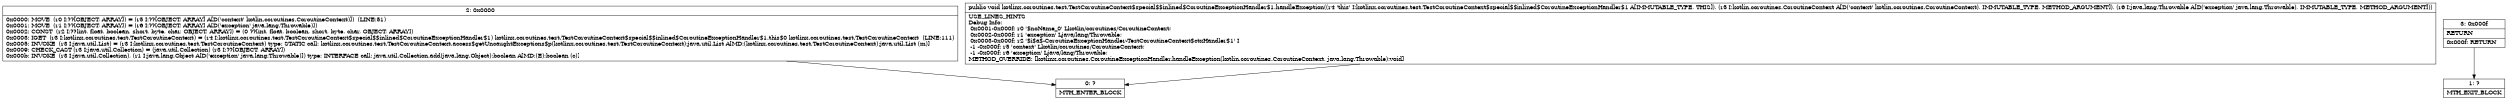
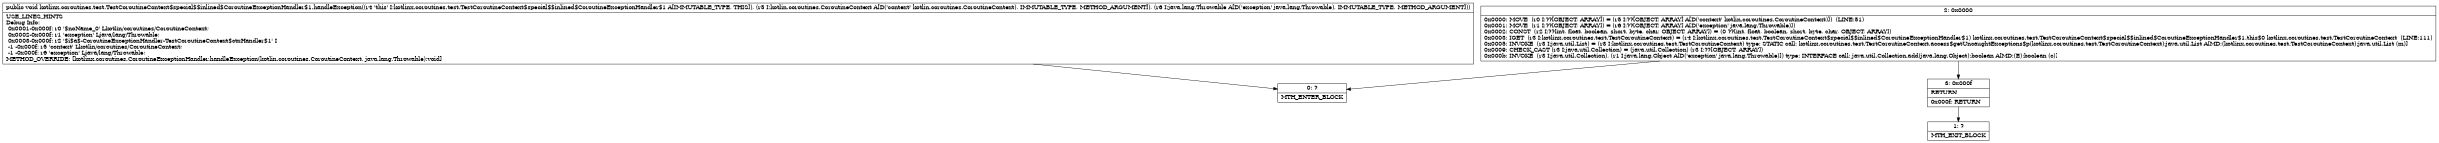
  digraph {
    node [shape=record]
    n1 [label="{0\:\ ?|MTH_ENTER_BLOCK\l}"]
    n2 [label="{2\:\ 0x0000|0x0000: MOVE  (r0 I:??[OBJECT, ARRAY]) = (r5 I:??[OBJECT, ARRAY] A[D('context' kotlin.coroutines.CoroutineContext)])  (LINE:51)\l0x0001: MOVE  (r1 I:??[OBJECT, ARRAY]) = (r6 I:??[OBJECT, ARRAY] A[D('exception' java.lang.Throwable)]) \l0x0002: CONST  (r2 I:??[int, float, boolean, short, byte, char, OBJECT, ARRAY]) = (0 ??[int, float, boolean, short, byte, char, OBJECT, ARRAY]) \l0x0003: IGET  (r3 I:kotlinx.coroutines.test.TestCoroutineContext) = (r4 I:kotlinx.coroutines.test.TestCoroutineContext$special$$inlined$CoroutineExceptionHandler$1) kotlinx.coroutines.test.TestCoroutineContext$special$$inlined$CoroutineExceptionHandler$1.this$0 kotlinx.coroutines.test.TestCoroutineContext  (LINE:111)\l0x0005: INVOKE  (r3 I:java.util.List) = (r3 I:kotlinx.coroutines.test.TestCoroutineContext) type: STATIC call: kotlinx.coroutines.test.TestCoroutineContext.access$getUncaughtExceptions$p(kotlinx.coroutines.test.TestCoroutineContext):java.util.List A[MD:(kotlinx.coroutines.test.TestCoroutineContext):java.util.List (m)]\l0x0009: CHECK_CAST (r3 I:java.util.Collection) = (java.util.Collection) (r3 I:??[OBJECT, ARRAY]) \l0x000b: INVOKE  (r3 I:java.util.Collection), (r1 I:java.lang.Object A[D('exception' java.lang.Throwable)]) type: INTERFACE call: java.util.Collection.add(java.lang.Object):boolean A[MD:(E):boolean (c)]\l}"]
    n3 [label="{3\:\ 0x000f|RETURN\l|0x000f: RETURN   \l}"]
    n4 [label="{1\:\ ?|MTH_EXIT_BLOCK\l}"]
    n5 [label="{public void kotlinx.coroutines.test.TestCoroutineContext$special$$inlined$CoroutineExceptionHandler$1.handleException((r4 'this' I:kotlinx.coroutines.test.TestCoroutineContext$special$$inlined$CoroutineExceptionHandler$1 A[IMMUTABLE_TYPE, THIS]), (r5 I:kotlin.coroutines.CoroutineContext A[D('context' kotlin.coroutines.CoroutineContext), IMMUTABLE_TYPE, METHOD_ARGUMENT]), (r6 I:java.lang.Throwable A[D('exception' java.lang.Throwable), IMMUTABLE_TYPE, METHOD_ARGUMENT]))  | USE_LINES_HINTS\lDebug Info:\l  0x0001\-0x000f: r0 '$noName_0' Lkotlin\/coroutines\/CoroutineContext;\l  0x0002\-0x000f: r1 'exception' Ljava\/lang\/Throwable;\l  0x0003\-0x000f: r2 '$i$a$\-CoroutineExceptionHandler\-TestCoroutineContext$ctxHandler$1' I\l  \-1 \-0x000f: r5 'context' Lkotlin\/coroutines\/CoroutineContext;\l  \-1 \-0x000f: r6 'exception' Ljava\/lang\/Throwable;\lMETHOD_OVERRIDE: [kotlinx.coroutines.CoroutineExceptionHandler.handleException(kotlin.coroutines.CoroutineContext, java.lang.Throwable):void]\l}"]
    n2 -> n1
+   n2 -> n3
    n3 -> n4
    n5 -> n1
  }
